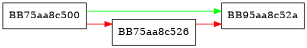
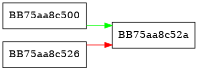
  digraph {
    rankdir=LR
    splines=ortho
    node [shape=box]
    edge [color=red]
    BB75aa8c500
-   BB75aa8c52a [label=BB95aa8c52a]
+   BB75aa8c52a
    n3 [label=BB75aa8c526]
    BB75aa8c500 -> BB75aa8c52a [color=green]
-   BB75aa8c500 -> n3
    n3 -> BB75aa8c52a
  }
